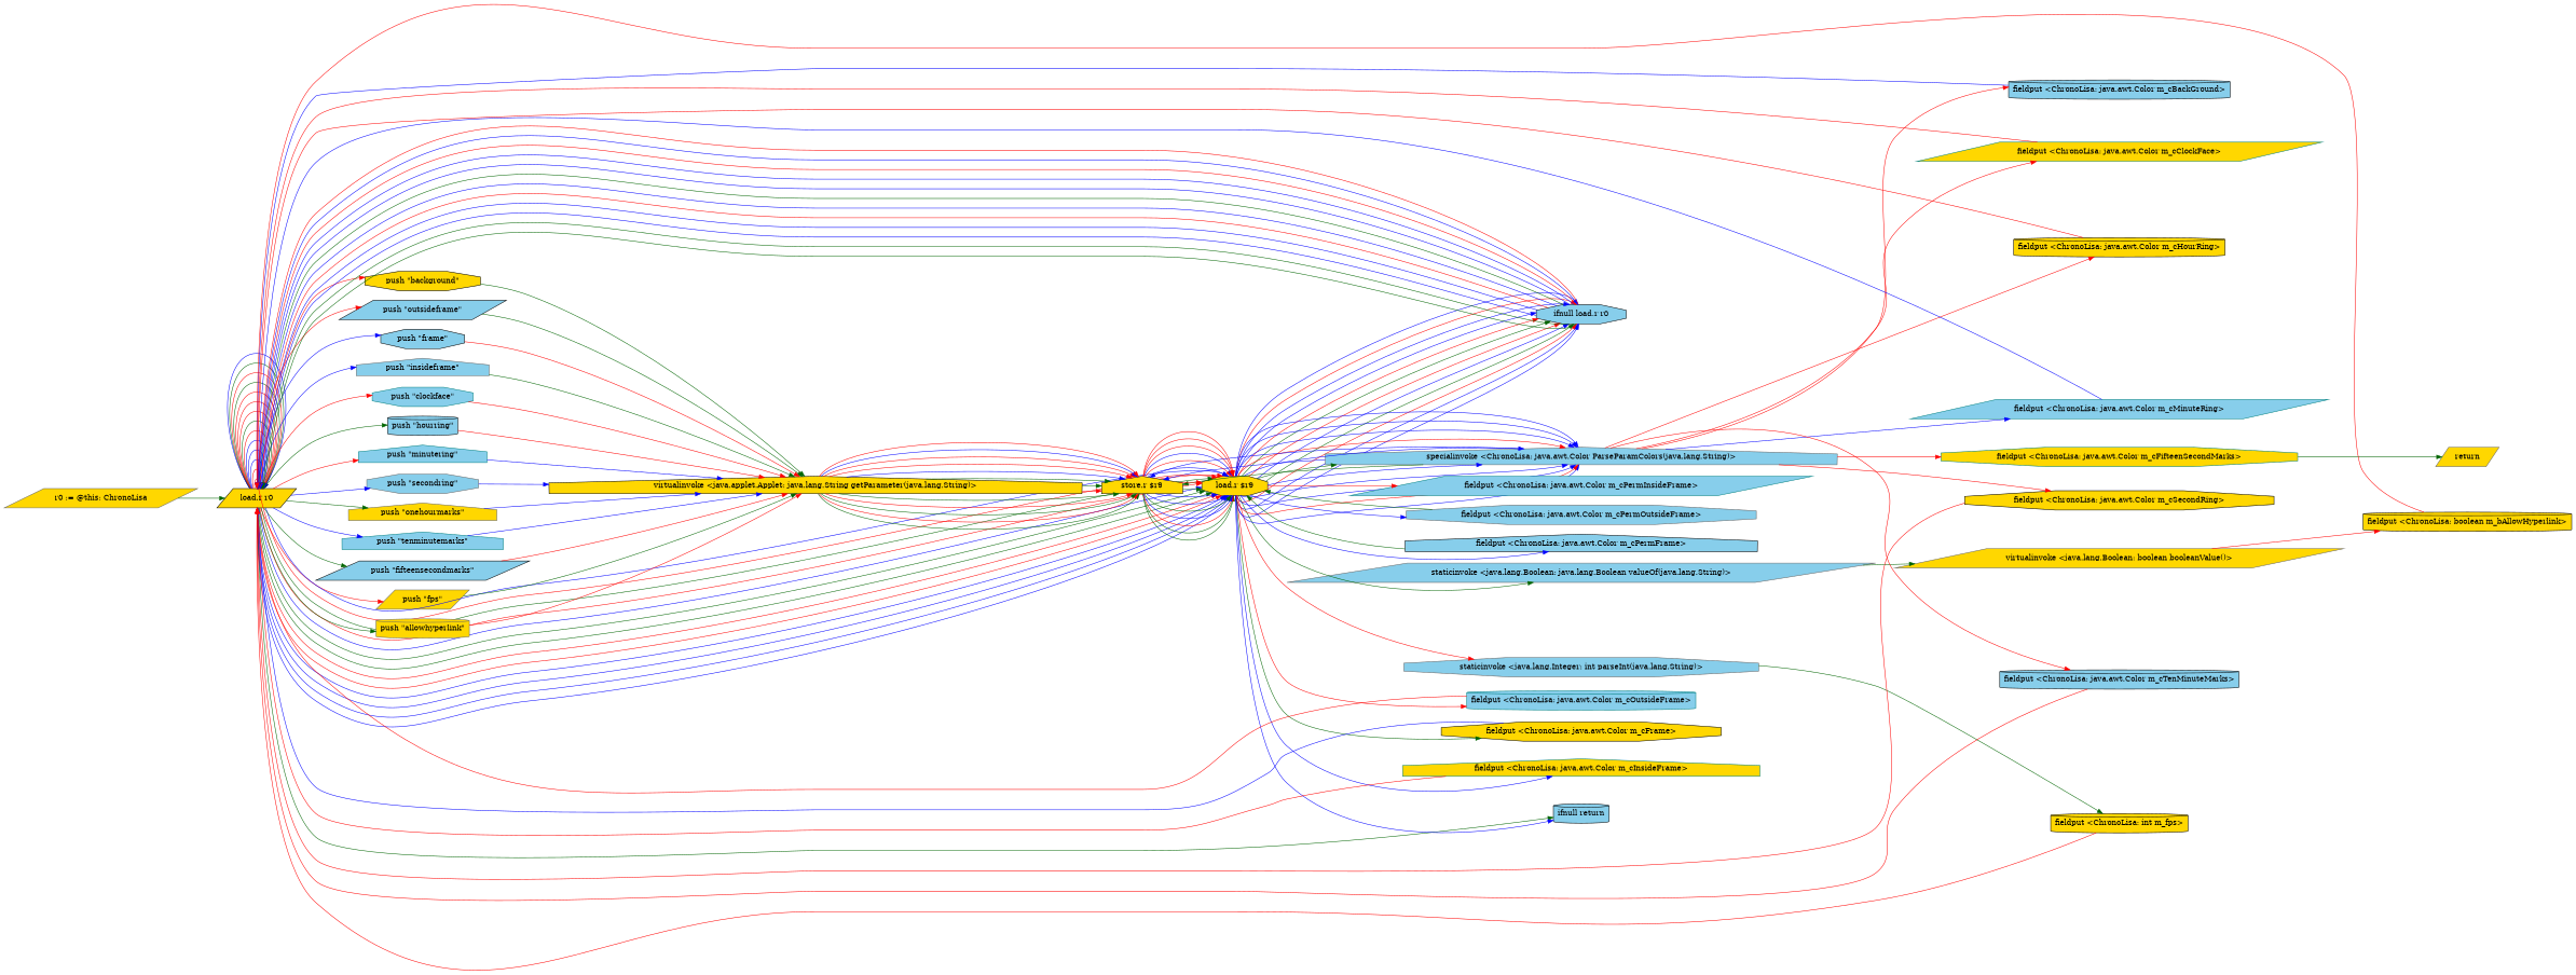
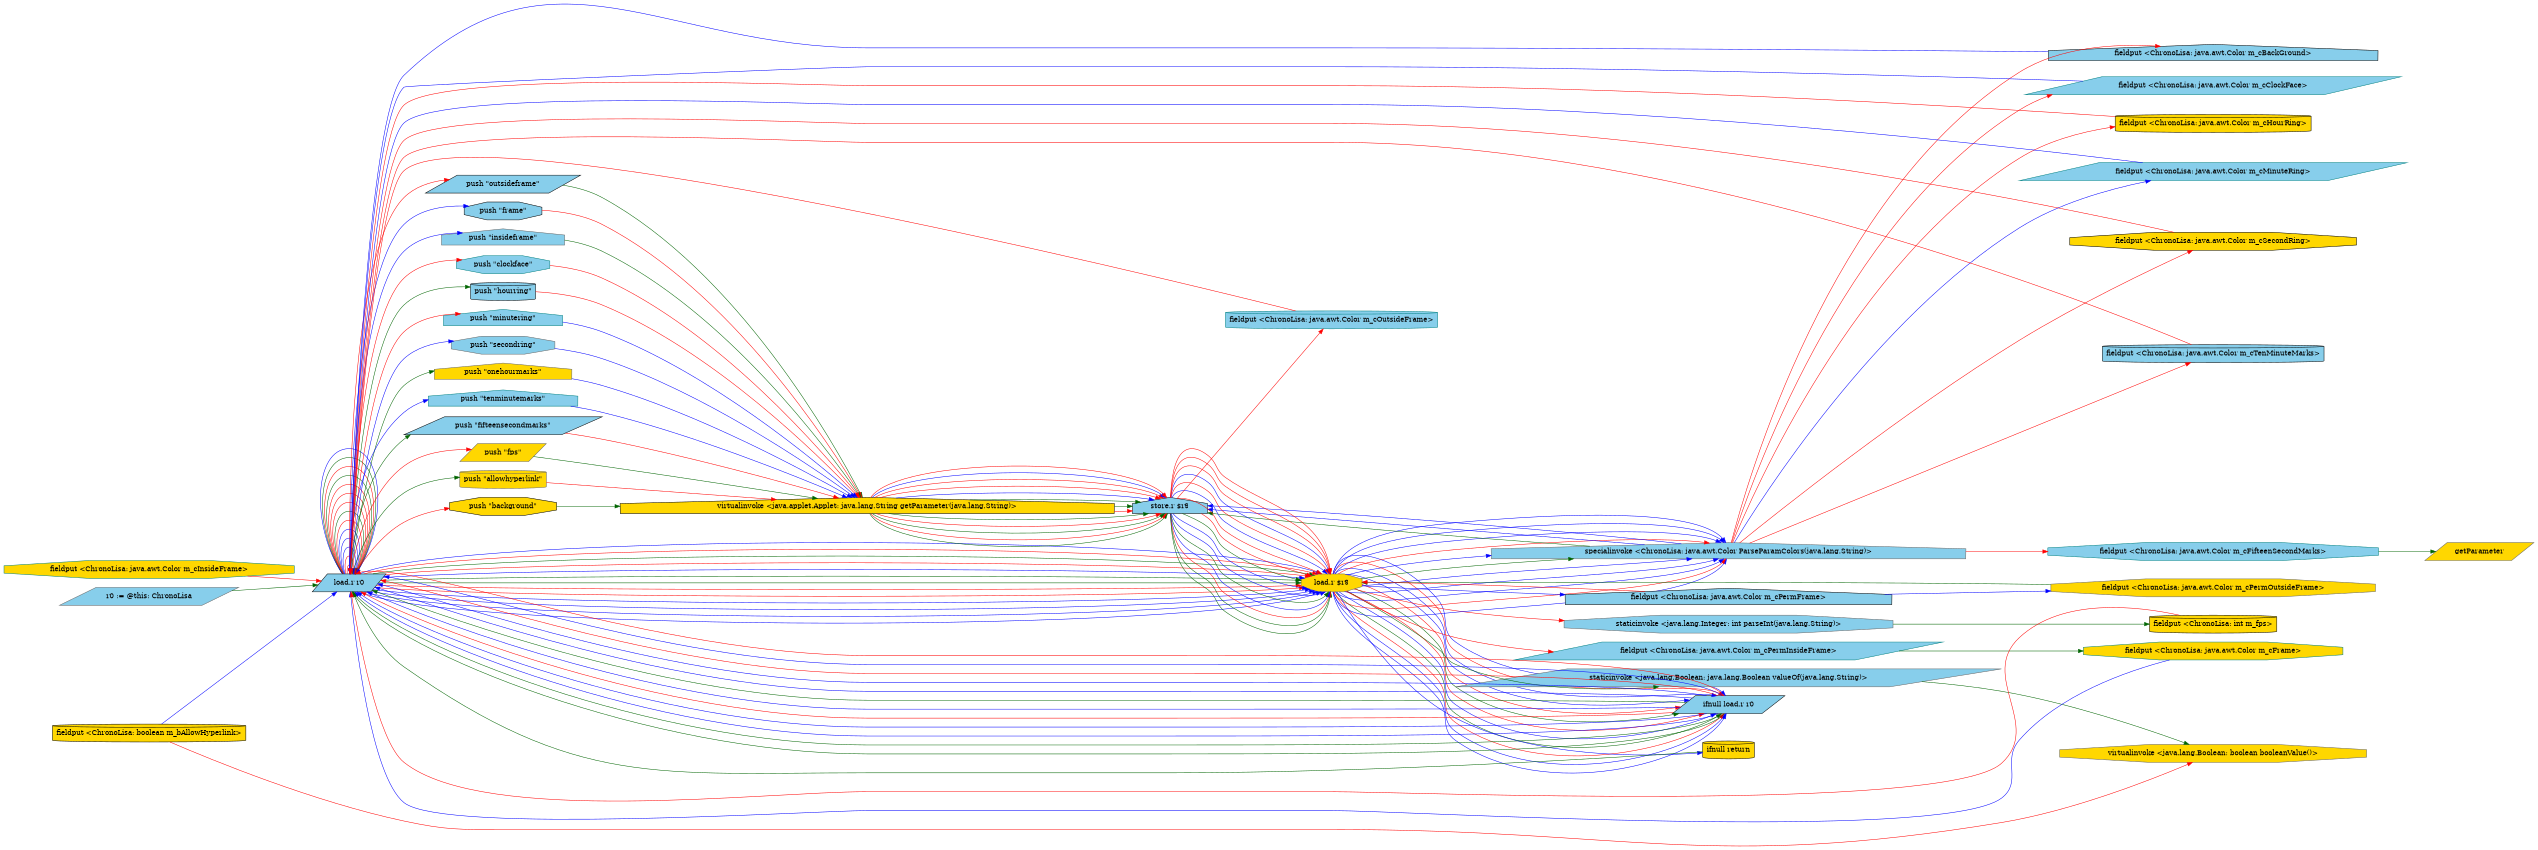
  digraph {
    rankdir=LR
    node [color=black fillcolor=skyblue shape=octagon style=filled]
    edge [color=red]
-   "r0 := @this: ChronoLisa" [color=gray40 fillcolor=gold shape=parallelogram]
-   "load.r r0" [fillcolor=gold shape=parallelogram]
+   "r0 := @this: ChronoLisa" [color=gray40 shape=parallelogram]
+   "load.r r0" [shape=parallelogram]
    "push \"fps\"" [color=gray40 fillcolor=gold shape=parallelogram]
-   "load.r $r9" [fillcolor=gold]
+   "load.r $r9" [color=gray40 fillcolor=gold]
    "push \"allowhyperlink\"" [color=gray40 fillcolor=gold shape=cylinder]
    "push \"background\"" [fillcolor=gold]
    "push \"outsideframe\"" [shape=parallelogram]
    "push \"frame\""
    "push \"insideframe\"" [color=gray40 shape=house]
    "push \"clockface\"" [color=teal]
    "push \"hourring\"" [shape=cylinder]
    "push \"minutering\"" [color=teal shape=house]
    "push \"secondring\"" [color=gray40]
    "push \"onehourmarks\"" [color=gray40 fillcolor=gold shape=house]
    "push \"tenminutemarks\"" [color=teal shape=house]
    "push \"fifteensecondmarks\"" [shape=parallelogram]
    "virtualinvoke <java.applet.Applet: java.lang.String getParameter(java.lang.String)>" [fillcolor=gold shape=house]
-   "ifnull load.r r0"
+   "ifnull load.r r0" [shape=parallelogram]
    "staticinvoke <java.lang.Integer: int parseInt(java.lang.String)>" [color=gray40]
    "staticinvoke <java.lang.Boolean: java.lang.Boolean valueOf(java.lang.String)>" [color=gray40 shape=parallelogram]
    "specialinvoke <ChronoLisa: java.awt.Color ParseParamColors(java.lang.String)>" [color=gray40 shape=house]
-   "fieldput <ChronoLisa: java.awt.Color m_cPermOutsideFrame>" [color=gray40]
+   "fieldput <ChronoLisa: java.awt.Color m_cPermOutsideFrame>" [color=gray40 fillcolor=gold]
    "fieldput <ChronoLisa: java.awt.Color m_cOutsideFrame>" [color=teal shape=cylinder]
    "fieldput <ChronoLisa: java.awt.Color m_cPermFrame>" [shape=house]
-   "fieldput <ChronoLisa: java.awt.Color m_cFrame>" [fillcolor=gold]
+   "fieldput <ChronoLisa: java.awt.Color m_cFrame>" [color=teal fillcolor=gold]
    "fieldput <ChronoLisa: java.awt.Color m_cPermInsideFrame>" [color=teal shape=parallelogram]
-   "fieldput <ChronoLisa: java.awt.Color m_cInsideFrame>" [color=teal fillcolor=gold shape=house]
-   "ifnull return" [shape=cylinder]
-   "store.r $r9" [fillcolor=gold shape=house]
+   "fieldput <ChronoLisa: java.awt.Color m_cInsideFrame>" [color=teal fillcolor=gold]
+   "ifnull return" [fillcolor=gold shape=cylinder]
+   "store.r $r9" [shape=house]
    "fieldput <ChronoLisa: int m_fps>" [fillcolor=gold shape=cylinder]
-   "virtualinvoke <java.lang.Boolean: boolean booleanValue()>" [color=gray40 fillcolor=gold shape=parallelogram]
-   "fieldput <ChronoLisa: java.awt.Color m_cBackGround>" [shape=cylinder]
-   "fieldput <ChronoLisa: java.awt.Color m_cClockFace>" [color=teal fillcolor=gold shape=parallelogram]
+   "virtualinvoke <java.lang.Boolean: boolean booleanValue()>" [color=gray40 fillcolor=gold]
+   "fieldput <ChronoLisa: java.awt.Color m_cBackGround>" [shape=house]
+   "fieldput <ChronoLisa: java.awt.Color m_cClockFace>" [color=teal shape=parallelogram]
    "fieldput <ChronoLisa: java.awt.Color m_cHourRing>" [fillcolor=gold shape=cylinder]
    "fieldput <ChronoLisa: java.awt.Color m_cMinuteRing>" [color=teal shape=parallelogram]
    "fieldput <ChronoLisa: java.awt.Color m_cSecondRing>" [fillcolor=gold]
    "fieldput <ChronoLisa: java.awt.Color m_cTenMinuteMarks>" [shape=cylinder]
-   "fieldput <ChronoLisa: java.awt.Color m_cFifteenSecondMarks>" [color=teal fillcolor=gold]
+   "fieldput <ChronoLisa: java.awt.Color m_cFifteenSecondMarks>" [color=teal]
    "fieldput <ChronoLisa: boolean m_bAllowHyperlink>" [fillcolor=gold shape=cylinder]
-   return [color=gray40 fillcolor=gold shape=parallelogram]
+   return [color=gray40 fillcolor=gold shape=parallelogram label=getParameter]
    "r0 := @this: ChronoLisa" -> "load.r r0" [color=darkgreen]
    "load.r r0" -> "load.r r0"
    "load.r r0" -> "load.r r0"
    "load.r r0" -> "load.r r0" [color=blue]
    "load.r r0" -> "load.r r0" [color=blue]
    "load.r r0" -> "load.r r0" [color=blue]
    "load.r r0" -> "load.r r0"
    "load.r r0" -> "load.r r0" [color=darkgreen]
    "load.r r0" -> "load.r r0"
    "load.r r0" -> "load.r r0"
    "load.r r0" -> "load.r r0"
    "load.r r0" -> "load.r r0" [color=darkgreen]
    "load.r r0" -> "load.r r0"
    "load.r r0" -> "load.r r0" [color=darkgreen]
    "load.r r0" -> "load.r r0" [color=blue]
    "load.r r0" -> "push \"fps\""
    "load.r r0" -> "load.r $r9" [color=blue]
    "load.r r0" -> "load.r $r9" [color=blue]
    "load.r r0" -> "load.r $r9" [color=blue]
    "load.r r0" -> "load.r $r9" [color=blue]
    "load.r r0" -> "load.r $r9"
    "load.r r0" -> "load.r $r9"
    "load.r r0" -> "load.r $r9" [color=darkgreen]
    "load.r r0" -> "load.r $r9" [color=darkgreen]
    "load.r r0" -> "load.r $r9" [color=blue]
    "load.r r0" -> "load.r $r9"
    "load.r r0" -> "load.r $r9" [color=darkgreen]
    "load.r r0" -> "load.r $r9"
    "load.r r0" -> "load.r $r9" [color=blue]
    "load.r r0" -> "push \"allowhyperlink\"" [color=darkgreen]
    "load.r r0" -> "push \"background\""
    "load.r r0" -> "push \"outsideframe\""
    "load.r r0" -> "push \"frame\"" [color=blue]
    "load.r r0" -> "push \"insideframe\"" [color=blue]
    "load.r r0" -> "push \"clockface\""
    "load.r r0" -> "push \"hourring\"" [color=darkgreen]
    "load.r r0" -> "push \"minutering\""
    "load.r r0" -> "push \"secondring\"" [color=blue]
    "load.r r0" -> "push \"onehourmarks\"" [color=darkgreen]
    "load.r r0" -> "push \"tenminutemarks\"" [color=blue]
    "load.r r0" -> "push \"fifteensecondmarks\"" [color=darkgreen]
    "push \"fps\"" -> "virtualinvoke <java.applet.Applet: java.lang.String getParameter(java.lang.String)>" [color=darkgreen]
    "load.r $r9" -> "ifnull load.r r0" [color=blue]
    "load.r $r9" -> "ifnull load.r r0" [color=blue]
    "load.r $r9" -> "ifnull load.r r0"
    "load.r $r9" -> "ifnull load.r r0" [color=darkgreen]
    "load.r $r9" -> "ifnull load.r r0" [color=blue]
    "load.r $r9" -> "ifnull load.r r0"
    "load.r $r9" -> "ifnull load.r r0" [color=darkgreen]
    "load.r $r9" -> "ifnull load.r r0"
    "load.r $r9" -> "ifnull load.r r0" [color=blue]
    "load.r $r9" -> "ifnull load.r r0" [color=blue]
    "load.r $r9" -> "ifnull load.r r0"
    "load.r $r9" -> "ifnull load.r r0" [color=blue]
    "load.r $r9" -> "staticinvoke <java.lang.Integer: int parseInt(java.lang.String)>"
    "load.r $r9" -> "staticinvoke <java.lang.Boolean: java.lang.Boolean valueOf(java.lang.String)>" [color=darkgreen]
    "load.r $r9" -> "specialinvoke <ChronoLisa: java.awt.Color ParseParamColors(java.lang.String)>" [color=blue]
    "load.r $r9" -> "specialinvoke <ChronoLisa: java.awt.Color ParseParamColors(java.lang.String)>"
    "load.r $r9" -> "specialinvoke <ChronoLisa: java.awt.Color ParseParamColors(java.lang.String)>" [color=blue]
    "load.r $r9" -> "specialinvoke <ChronoLisa: java.awt.Color ParseParamColors(java.lang.String)>" [color=blue]
    "load.r $r9" -> "specialinvoke <ChronoLisa: java.awt.Color ParseParamColors(java.lang.String)>" [color=blue]
    "load.r $r9" -> "specialinvoke <ChronoLisa: java.awt.Color ParseParamColors(java.lang.String)>" [color=darkgreen]
    "load.r $r9" -> "specialinvoke <ChronoLisa: java.awt.Color ParseParamColors(java.lang.String)>" [color=blue]
    "load.r $r9" -> "specialinvoke <ChronoLisa: java.awt.Color ParseParamColors(java.lang.String)>"
    "load.r $r9" -> "specialinvoke <ChronoLisa: java.awt.Color ParseParamColors(java.lang.String)>" [color=blue]
    "load.r $r9" -> "specialinvoke <ChronoLisa: java.awt.Color ParseParamColors(java.lang.String)>" [color=blue]
    "load.r $r9" -> "specialinvoke <ChronoLisa: java.awt.Color ParseParamColors(java.lang.String)>" [color=blue]
-   "load.r $r9" -> "fieldput <ChronoLisa: java.awt.Color m_cPermOutsideFrame>" [color=blue]
-   "load.r $r9" -> "fieldput <ChronoLisa: java.awt.Color m_cOutsideFrame>"
+   "fieldput <ChronoLisa: java.awt.Color m_cPermFrame>" -> "fieldput <ChronoLisa: java.awt.Color m_cPermOutsideFrame>" [color=blue]
+   "store.r $r9" -> "fieldput <ChronoLisa: java.awt.Color m_cOutsideFrame>"
    "load.r $r9" -> "fieldput <ChronoLisa: java.awt.Color m_cPermFrame>" [color=blue]
-   "load.r $r9" -> "fieldput <ChronoLisa: java.awt.Color m_cFrame>" [color=darkgreen]
+   "fieldput <ChronoLisa: java.awt.Color m_cPermInsideFrame>" -> "fieldput <ChronoLisa: java.awt.Color m_cFrame>" [color=darkgreen]
    "load.r $r9" -> "fieldput <ChronoLisa: java.awt.Color m_cPermInsideFrame>"
-   "load.r $r9" -> "fieldput <ChronoLisa: java.awt.Color m_cInsideFrame>" [color=blue]
    "load.r $r9" -> "ifnull return" [color=blue]
    "push \"allowhyperlink\"" -> "virtualinvoke <java.applet.Applet: java.lang.String getParameter(java.lang.String)>"
    "push \"background\"" -> "virtualinvoke <java.applet.Applet: java.lang.String getParameter(java.lang.String)>" [color=darkgreen]
    "push \"outsideframe\"" -> "virtualinvoke <java.applet.Applet: java.lang.String getParameter(java.lang.String)>" [color=darkgreen]
    "push \"frame\"" -> "virtualinvoke <java.applet.Applet: java.lang.String getParameter(java.lang.String)>"
    "push \"insideframe\"" -> "virtualinvoke <java.applet.Applet: java.lang.String getParameter(java.lang.String)>" [color=darkgreen]
    "push \"clockface\"" -> "virtualinvoke <java.applet.Applet: java.lang.String getParameter(java.lang.String)>"
    "push \"hourring\"" -> "virtualinvoke <java.applet.Applet: java.lang.String getParameter(java.lang.String)>"
    "push \"minutering\"" -> "virtualinvoke <java.applet.Applet: java.lang.String getParameter(java.lang.String)>" [color=blue]
    "push \"secondring\"" -> "virtualinvoke <java.applet.Applet: java.lang.String getParameter(java.lang.String)>" [color=blue]
    "push \"onehourmarks\"" -> "virtualinvoke <java.applet.Applet: java.lang.String getParameter(java.lang.String)>" [color=blue]
    "push \"tenminutemarks\"" -> "virtualinvoke <java.applet.Applet: java.lang.String getParameter(java.lang.String)>" [color=blue]
    "push \"fifteensecondmarks\"" -> "virtualinvoke <java.applet.Applet: java.lang.String getParameter(java.lang.String)>"
    "virtualinvoke <java.applet.Applet: java.lang.String getParameter(java.lang.String)>" -> "store.r $r9" [color=darkgreen]
    "virtualinvoke <java.applet.Applet: java.lang.String getParameter(java.lang.String)>" -> "store.r $r9"
    "virtualinvoke <java.applet.Applet: java.lang.String getParameter(java.lang.String)>" -> "store.r $r9" [color=darkgreen]
    "virtualinvoke <java.applet.Applet: java.lang.String getParameter(java.lang.String)>" -> "store.r $r9"
    "virtualinvoke <java.applet.Applet: java.lang.String getParameter(java.lang.String)>" -> "store.r $r9" [color=darkgreen]
    "virtualinvoke <java.applet.Applet: java.lang.String getParameter(java.lang.String)>" -> "store.r $r9"
    "virtualinvoke <java.applet.Applet: java.lang.String getParameter(java.lang.String)>" -> "store.r $r9" [color=darkgreen]
    "virtualinvoke <java.applet.Applet: java.lang.String getParameter(java.lang.String)>" -> "store.r $r9" [color=darkgreen]
    "virtualinvoke <java.applet.Applet: java.lang.String getParameter(java.lang.String)>" -> "store.r $r9" [color=blue]
    "virtualinvoke <java.applet.Applet: java.lang.String getParameter(java.lang.String)>" -> "store.r $r9"
    "virtualinvoke <java.applet.Applet: java.lang.String getParameter(java.lang.String)>" -> "store.r $r9"
    "virtualinvoke <java.applet.Applet: java.lang.String getParameter(java.lang.String)>" -> "store.r $r9" [color=blue]
    "virtualinvoke <java.applet.Applet: java.lang.String getParameter(java.lang.String)>" -> "store.r $r9"
    "ifnull load.r r0" -> "load.r r0" [color=darkgreen]
    "ifnull load.r r0" -> "load.r r0" [color=darkgreen]
    "ifnull load.r r0" -> "load.r r0" [color=blue]
    "ifnull load.r r0" -> "load.r r0" [color=blue]
    "ifnull load.r r0" -> "load.r r0"
    "ifnull load.r r0" -> "load.r r0" [color=blue]
    "ifnull load.r r0" -> "load.r r0" [color=darkgreen]
    "ifnull load.r r0" -> "load.r r0" [color=blue]
    "ifnull load.r r0" -> "load.r r0" [color=blue]
    "ifnull load.r r0" -> "load.r r0"
    "ifnull load.r r0" -> "load.r r0" [color=blue]
    "ifnull load.r r0" -> "load.r r0"
    "staticinvoke <java.lang.Integer: int parseInt(java.lang.String)>" -> "fieldput <ChronoLisa: int m_fps>" [color=darkgreen]
    "staticinvoke <java.lang.Boolean: java.lang.Boolean valueOf(java.lang.String)>" -> "virtualinvoke <java.lang.Boolean: boolean booleanValue()>" [color=darkgreen]
    "specialinvoke <ChronoLisa: java.awt.Color ParseParamColors(java.lang.String)>" -> "store.r $r9" [color=darkgreen]
    "specialinvoke <ChronoLisa: java.awt.Color ParseParamColors(java.lang.String)>" -> "store.r $r9" [color=blue]
    "specialinvoke <ChronoLisa: java.awt.Color ParseParamColors(java.lang.String)>" -> "store.r $r9" [color=blue]
    "specialinvoke <ChronoLisa: java.awt.Color ParseParamColors(java.lang.String)>" -> "fieldput <ChronoLisa: java.awt.Color m_cBackGround>"
    "specialinvoke <ChronoLisa: java.awt.Color ParseParamColors(java.lang.String)>" -> "fieldput <ChronoLisa: java.awt.Color m_cClockFace>"
    "specialinvoke <ChronoLisa: java.awt.Color ParseParamColors(java.lang.String)>" -> "fieldput <ChronoLisa: java.awt.Color m_cHourRing>"
    "specialinvoke <ChronoLisa: java.awt.Color ParseParamColors(java.lang.String)>" -> "fieldput <ChronoLisa: java.awt.Color m_cMinuteRing>" [color=blue]
    "specialinvoke <ChronoLisa: java.awt.Color ParseParamColors(java.lang.String)>" -> "fieldput <ChronoLisa: java.awt.Color m_cSecondRing>"
    "specialinvoke <ChronoLisa: java.awt.Color ParseParamColors(java.lang.String)>" -> "fieldput <ChronoLisa: java.awt.Color m_cTenMinuteMarks>"
    "specialinvoke <ChronoLisa: java.awt.Color ParseParamColors(java.lang.String)>" -> "fieldput <ChronoLisa: java.awt.Color m_cFifteenSecondMarks>"
    "fieldput <ChronoLisa: java.awt.Color m_cPermOutsideFrame>" -> "load.r $r9" [color=darkgreen]
    "fieldput <ChronoLisa: java.awt.Color m_cOutsideFrame>" -> "load.r r0"
-   "fieldput <ChronoLisa: java.awt.Color m_cPermFrame>" -> "load.r $r9" [color=darkgreen]
+   "fieldput <ChronoLisa: java.awt.Color m_cPermFrame>" -> "load.r $r9"
    "fieldput <ChronoLisa: java.awt.Color m_cFrame>" -> "load.r r0" [color=blue]
    "fieldput <ChronoLisa: java.awt.Color m_cInsideFrame>" -> "load.r r0"
-   "load.r r0" -> "ifnull return" [color=darkgreen]
+   "ifnull return" -> "load.r r0" [color=darkgreen]
    "store.r $r9" -> "load.r $r9" [color=darkgreen]
    "store.r $r9" -> "load.r $r9" [color=darkgreen]
    "store.r $r9" -> "load.r $r9"
    "store.r $r9" -> "load.r $r9" [color=blue]
    "store.r $r9" -> "load.r $r9" [color=darkgreen]
    "store.r $r9" -> "load.r $r9" [color=blue]
    "store.r $r9" -> "load.r $r9" [color=blue]
    "store.r $r9" -> "load.r $r9" [color=darkgreen]
    "store.r $r9" -> "load.r $r9"
    "store.r $r9" -> "load.r $r9"
    "store.r $r9" -> "load.r $r9" [color=blue]
    "store.r $r9" -> "load.r $r9"
    "store.r $r9" -> "load.r $r9" [color=blue]
    "store.r $r9" -> "load.r $r9"
    "store.r $r9" -> "load.r $r9"
    "store.r $r9" -> "load.r $r9"
    "fieldput <ChronoLisa: int m_fps>" -> "load.r r0"
-   "virtualinvoke <java.lang.Boolean: boolean booleanValue()>" -> "fieldput <ChronoLisa: boolean m_bAllowHyperlink>"
+   "fieldput <ChronoLisa: boolean m_bAllowHyperlink>" -> "virtualinvoke <java.lang.Boolean: boolean booleanValue()>"
    "fieldput <ChronoLisa: java.awt.Color m_cBackGround>" -> "load.r r0" [color=blue]
-   "fieldput <ChronoLisa: java.awt.Color m_cClockFace>" -> "load.r r0"
+   "fieldput <ChronoLisa: java.awt.Color m_cClockFace>" -> "load.r r0" [color=blue]
    "fieldput <ChronoLisa: java.awt.Color m_cHourRing>" -> "load.r r0"
    "fieldput <ChronoLisa: java.awt.Color m_cMinuteRing>" -> "load.r r0" [color=blue]
    "fieldput <ChronoLisa: java.awt.Color m_cSecondRing>" -> "load.r r0"
    "fieldput <ChronoLisa: java.awt.Color m_cTenMinuteMarks>" -> "load.r r0"
    "fieldput <ChronoLisa: java.awt.Color m_cFifteenSecondMarks>" -> return [color=darkgreen]
-   "fieldput <ChronoLisa: boolean m_bAllowHyperlink>" -> "load.r r0"
+   "fieldput <ChronoLisa: boolean m_bAllowHyperlink>" -> "load.r r0" [color=blue]
  }
